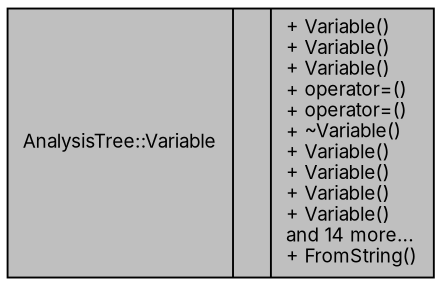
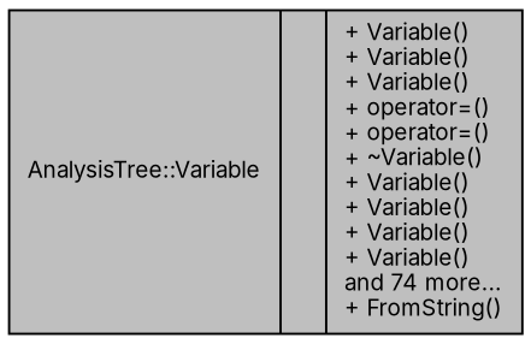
  digraph {
    rankdir=LR
    fontname=Inter
-   n1 [color=black fillcolor=grey75 fontcolor=black fontname=Inter fontsize=10 height=0.2 label="{AnalysisTree::Variable\n||+ Variable()\l+ Variable()\l+ Variable()\l+ operator=()\l+ operator=()\l+ ~Variable()\l+ Variable()\l+ Variable()\l+ Variable()\l+ Variable()\land 14 more...\l+ FromString()\l}" shape=record style=filled width=0.4]
+   n1 [color=black fillcolor=grey75 fontcolor=black fontname=Inter fontsize=10 height=0.2 label="{AnalysisTree::Variable\n||+ Variable()\l+ Variable()\l+ Variable()\l+ operator=()\l+ operator=()\l+ ~Variable()\l+ Variable()\l+ Variable()\l+ Variable()\l+ Variable()\land 74 more...\l+ FromString()\l}" shape=record style=filled width=0.4]
  }
